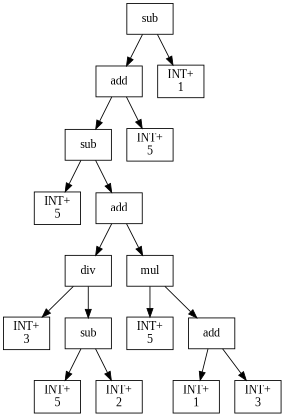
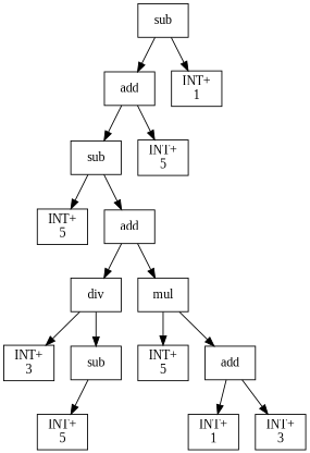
  digraph {
    fontname="Liberation Serif"
    node [shape=box fontname="Liberation Serif"]
    edge [fontname="Liberation Serif"]
    n1 [label=sub]
    n2 [label=add]
    n3 [label="INT+\n1"]
    n4 [label=sub]
    n5 [label="INT+\n5"]
    n6 [label="INT+\n5"]
    n7 [label=add]
    n8 [label=div]
    n9 [label=mul]
    n10 [label="INT+\n3"]
    n11 [label=sub]
    n12 [label="INT+\n5"]
-   n13 [label="INT+\n2"]
    n14 [label="INT+\n5"]
    n15 [label=add]
    n16 [label="INT+\n1"]
    n17 [label="INT+\n3"]
    n1 -> n2
    n1 -> n3
    n2 -> n4
    n2 -> n5
    n4 -> n6
    n4 -> n7
    n7 -> n8
    n7 -> n9
    n8 -> n10
    n8 -> n11
    n9 -> n14
    n9 -> n15
    n11 -> n12
-   n11 -> n13
    n15 -> n16
    n15 -> n17
  }
